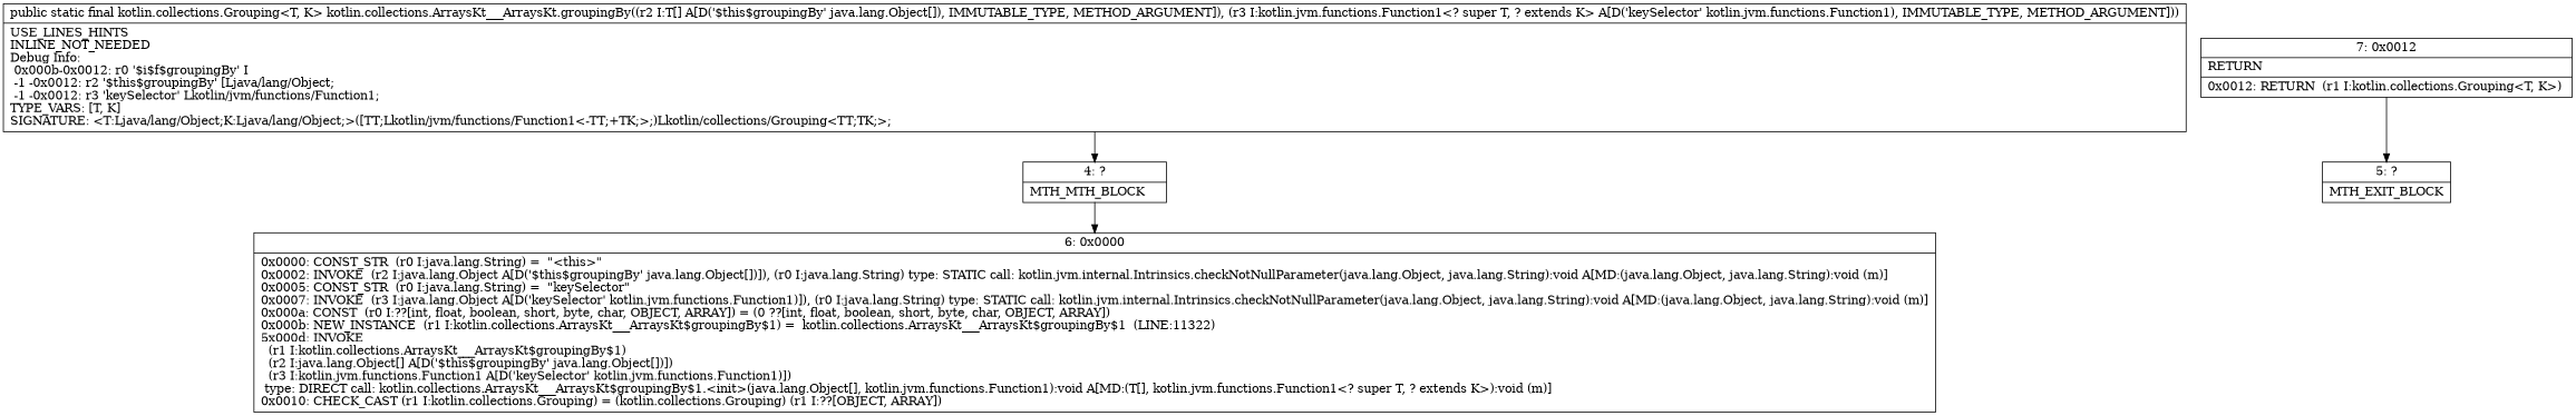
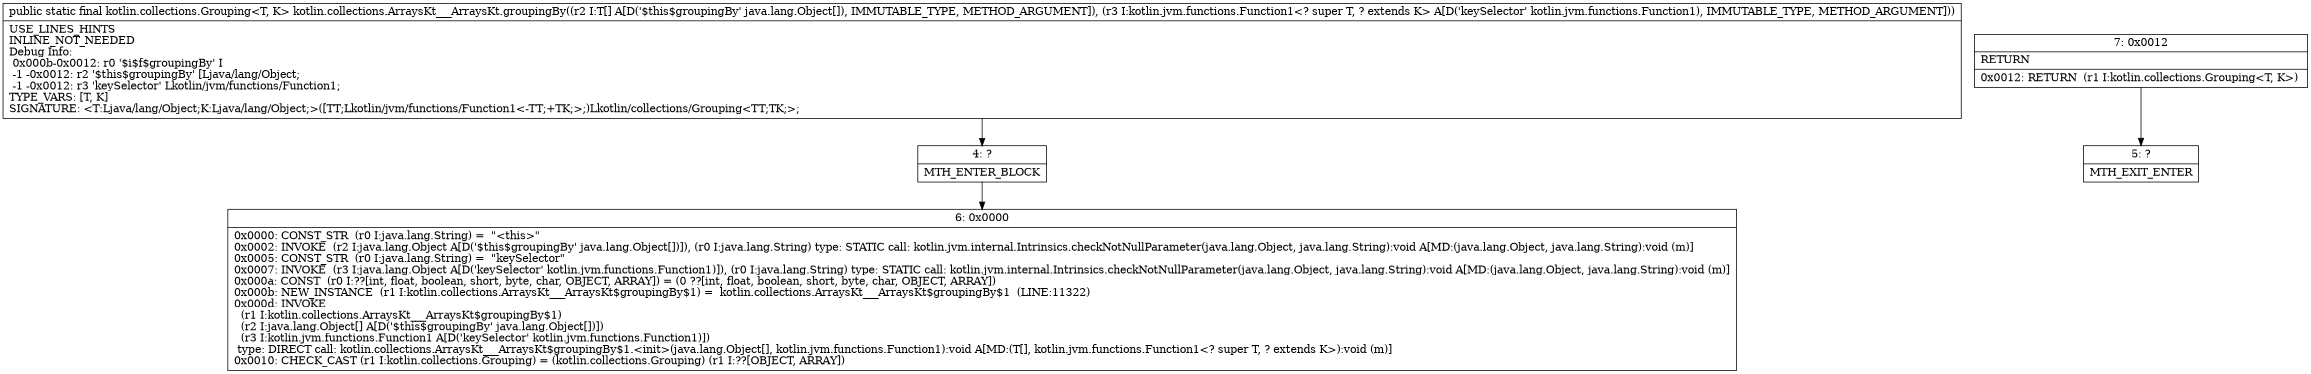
  digraph {
    node [shape=record]
-   n1 [label="{4\:\ ?|MTH_MTH_BLOCK\l}"]
-   n2 [label="{6\:\ 0x0000|0x0000: CONST_STR  (r0 I:java.lang.String) =  \"\<this\>\" \l0x0002: INVOKE  (r2 I:java.lang.Object A[D('$this$groupingBy' java.lang.Object[])]), (r0 I:java.lang.String) type: STATIC call: kotlin.jvm.internal.Intrinsics.checkNotNullParameter(java.lang.Object, java.lang.String):void A[MD:(java.lang.Object, java.lang.String):void (m)]\l0x0005: CONST_STR  (r0 I:java.lang.String) =  \"keySelector\" \l0x0007: INVOKE  (r3 I:java.lang.Object A[D('keySelector' kotlin.jvm.functions.Function1)]), (r0 I:java.lang.String) type: STATIC call: kotlin.jvm.internal.Intrinsics.checkNotNullParameter(java.lang.Object, java.lang.String):void A[MD:(java.lang.Object, java.lang.String):void (m)]\l0x000a: CONST  (r0 I:??[int, float, boolean, short, byte, char, OBJECT, ARRAY]) = (0 ??[int, float, boolean, short, byte, char, OBJECT, ARRAY]) \l0x000b: NEW_INSTANCE  (r1 I:kotlin.collections.ArraysKt___ArraysKt$groupingBy$1) =  kotlin.collections.ArraysKt___ArraysKt$groupingBy$1  (LINE:11322)\l5x000d: INVOKE  \l  (r1 I:kotlin.collections.ArraysKt___ArraysKt$groupingBy$1)\l  (r2 I:java.lang.Object[] A[D('$this$groupingBy' java.lang.Object[])])\l  (r3 I:kotlin.jvm.functions.Function1 A[D('keySelector' kotlin.jvm.functions.Function1)])\l type: DIRECT call: kotlin.collections.ArraysKt___ArraysKt$groupingBy$1.\<init\>(java.lang.Object[], kotlin.jvm.functions.Function1):void A[MD:(T[], kotlin.jvm.functions.Function1\<? super T, ? extends K\>):void (m)]\l0x0010: CHECK_CAST (r1 I:kotlin.collections.Grouping) = (kotlin.collections.Grouping) (r1 I:??[OBJECT, ARRAY]) \l}"]
+   n1 [label="{4\:\ ?|MTH_ENTER_BLOCK\l}"]
+   n2 [label="{6\:\ 0x0000|0x0000: CONST_STR  (r0 I:java.lang.String) =  \"\<this\>\" \l0x0002: INVOKE  (r2 I:java.lang.Object A[D('$this$groupingBy' java.lang.Object[])]), (r0 I:java.lang.String) type: STATIC call: kotlin.jvm.internal.Intrinsics.checkNotNullParameter(java.lang.Object, java.lang.String):void A[MD:(java.lang.Object, java.lang.String):void (m)]\l0x0005: CONST_STR  (r0 I:java.lang.String) =  \"keySelector\" \l0x0007: INVOKE  (r3 I:java.lang.Object A[D('keySelector' kotlin.jvm.functions.Function1)]), (r0 I:java.lang.String) type: STATIC call: kotlin.jvm.internal.Intrinsics.checkNotNullParameter(java.lang.Object, java.lang.String):void A[MD:(java.lang.Object, java.lang.String):void (m)]\l0x000a: CONST  (r0 I:??[int, float, boolean, short, byte, char, OBJECT, ARRAY]) = (0 ??[int, float, boolean, short, byte, char, OBJECT, ARRAY]) \l0x000b: NEW_INSTANCE  (r1 I:kotlin.collections.ArraysKt___ArraysKt$groupingBy$1) =  kotlin.collections.ArraysKt___ArraysKt$groupingBy$1  (LINE:11322)\l0x000d: INVOKE  \l  (r1 I:kotlin.collections.ArraysKt___ArraysKt$groupingBy$1)\l  (r2 I:java.lang.Object[] A[D('$this$groupingBy' java.lang.Object[])])\l  (r3 I:kotlin.jvm.functions.Function1 A[D('keySelector' kotlin.jvm.functions.Function1)])\l type: DIRECT call: kotlin.collections.ArraysKt___ArraysKt$groupingBy$1.\<init\>(java.lang.Object[], kotlin.jvm.functions.Function1):void A[MD:(T[], kotlin.jvm.functions.Function1\<? super T, ? extends K\>):void (m)]\l0x0010: CHECK_CAST (r1 I:kotlin.collections.Grouping) = (kotlin.collections.Grouping) (r1 I:??[OBJECT, ARRAY]) \l}"]
    n3 [label="{7\:\ 0x0012|RETURN\l|0x0012: RETURN  (r1 I:kotlin.collections.Grouping\<T, K\>) \l}"]
-   n4 [label="{5\:\ ?|MTH_EXIT_BLOCK\l}"]
+   n4 [label="{5\:\ ?|MTH_EXIT_ENTER\l}"]
    n5 [label="{public static final kotlin.collections.Grouping\<T, K\> kotlin.collections.ArraysKt___ArraysKt.groupingBy((r2 I:T[] A[D('$this$groupingBy' java.lang.Object[]), IMMUTABLE_TYPE, METHOD_ARGUMENT]), (r3 I:kotlin.jvm.functions.Function1\<? super T, ? extends K\> A[D('keySelector' kotlin.jvm.functions.Function1), IMMUTABLE_TYPE, METHOD_ARGUMENT]))  | USE_LINES_HINTS\lINLINE_NOT_NEEDED\lDebug Info:\l  0x000b\-0x0012: r0 '$i$f$groupingBy' I\l  \-1 \-0x0012: r2 '$this$groupingBy' [Ljava\/lang\/Object;\l  \-1 \-0x0012: r3 'keySelector' Lkotlin\/jvm\/functions\/Function1;\lTYPE_VARS: [T, K]\lSIGNATURE: \<T:Ljava\/lang\/Object;K:Ljava\/lang\/Object;\>([TT;Lkotlin\/jvm\/functions\/Function1\<\-TT;+TK;\>;)Lkotlin\/collections\/Grouping\<TT;TK;\>;\l}"]
    n1 -> n2
    n3 -> n4
    n5 -> n1
  }
